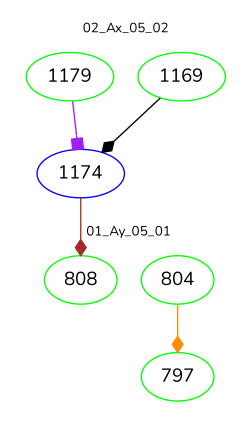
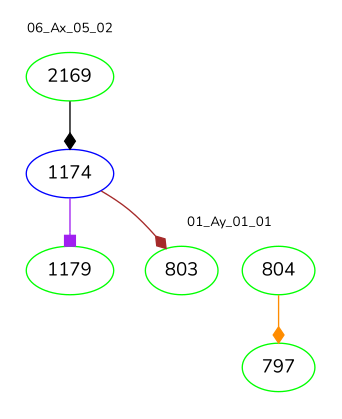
  digraph {
    fontname=Nunito
    node [color=green fontname=Nunito]
    edge [arrowhead=diamond fontname=Nunito]
    n1 [label=804]
    n2 [label=797]
-   n3 [label=808]
-   n4 [label=1169]
+   n3 [label=803]
+   n4 [label=2169]
    n5 [color=blue label=1174]
    n6 [label=1179]
    subgraph cluster_1 {
      color=white
      fontsize=10
-     label="01_Ay_05_01"
+     label="01_Ay_01_01"
      n1
      n2
      n3
    }
    subgraph cluster_2 {
      color=white
      fontsize=10
-     label="02_Ax_05_02"
+     label="06_Ax_05_02"
      n4
      n5
      n6
    }
    n1 -> n2 [color=darkorange]
    n4 -> n5 [color=black]
    n5 -> n3 [color=brown]
-   n6 -> n5 [arrowhead=box color=purple]
+   n5 -> n6 [arrowhead=box color=purple]
  }
